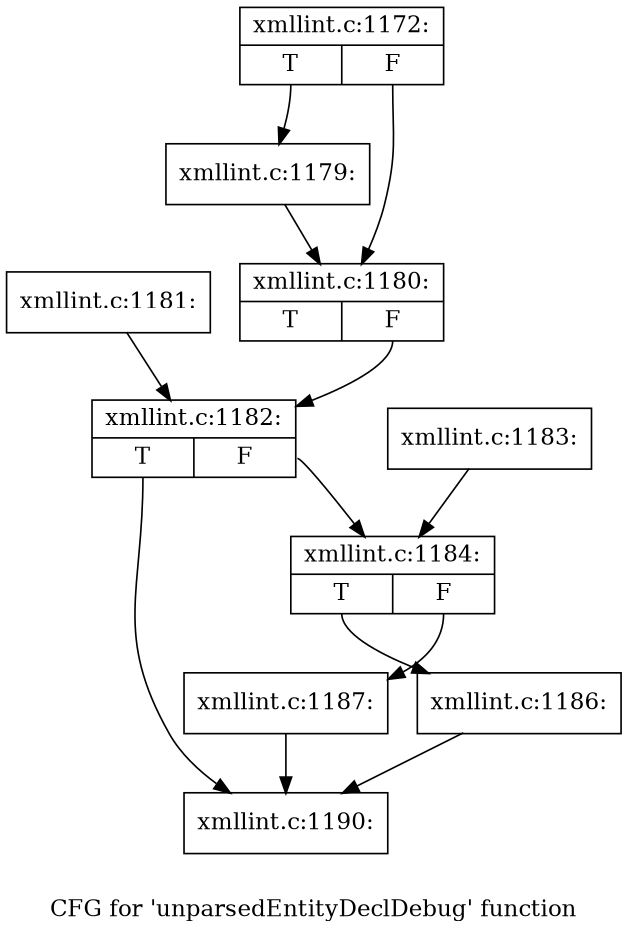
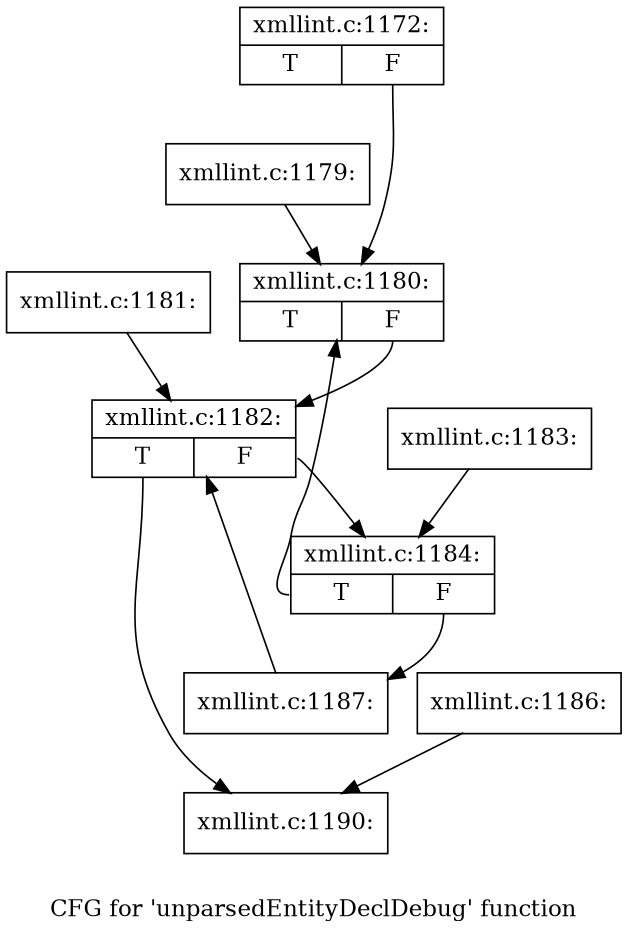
  digraph {
    label="CFG for 'unparsedEntityDeclDebug' function"
    node [shape=record]
    n1 [label="{xmllint.c:1172:|{<s0>T|<s1>F}}"]
    n2 [label="{xmllint.c:1179:}"]
    n3 [label="{xmllint.c:1180:|{<s0>T|<s1>F}}"]
    n4 [label="{xmllint.c:1182:|{<s0>T|<s1>F}}"]
    n5 [label="{xmllint.c:1181:}"]
    n6 [label="{xmllint.c:1184:|{<s0>T|<s1>F}}"]
    n7 [label="{xmllint.c:1190:}"]
    n8 [label="{xmllint.c:1183:}"]
    n9 [label="{xmllint.c:1186:}"]
    n10 [label="{xmllint.c:1187:}"]
-   n1 -> n2 [tailport=s0]
    n1 -> n3 [tailport=s1]
    n2 -> n3
    n3 -> n4 [tailport=s1]
    n4 -> n6 [tailport=s1]
    n4 -> n7 [tailport=s0]
    n5 -> n4
-   n6 -> n9 [tailport=s0]
+   n6 -> n3 [tailport=s0]
    n6 -> n10 [tailport=s1]
    n8 -> n6
    n9 -> n7
-   n10 -> n7
+   n10 -> n4
  }
